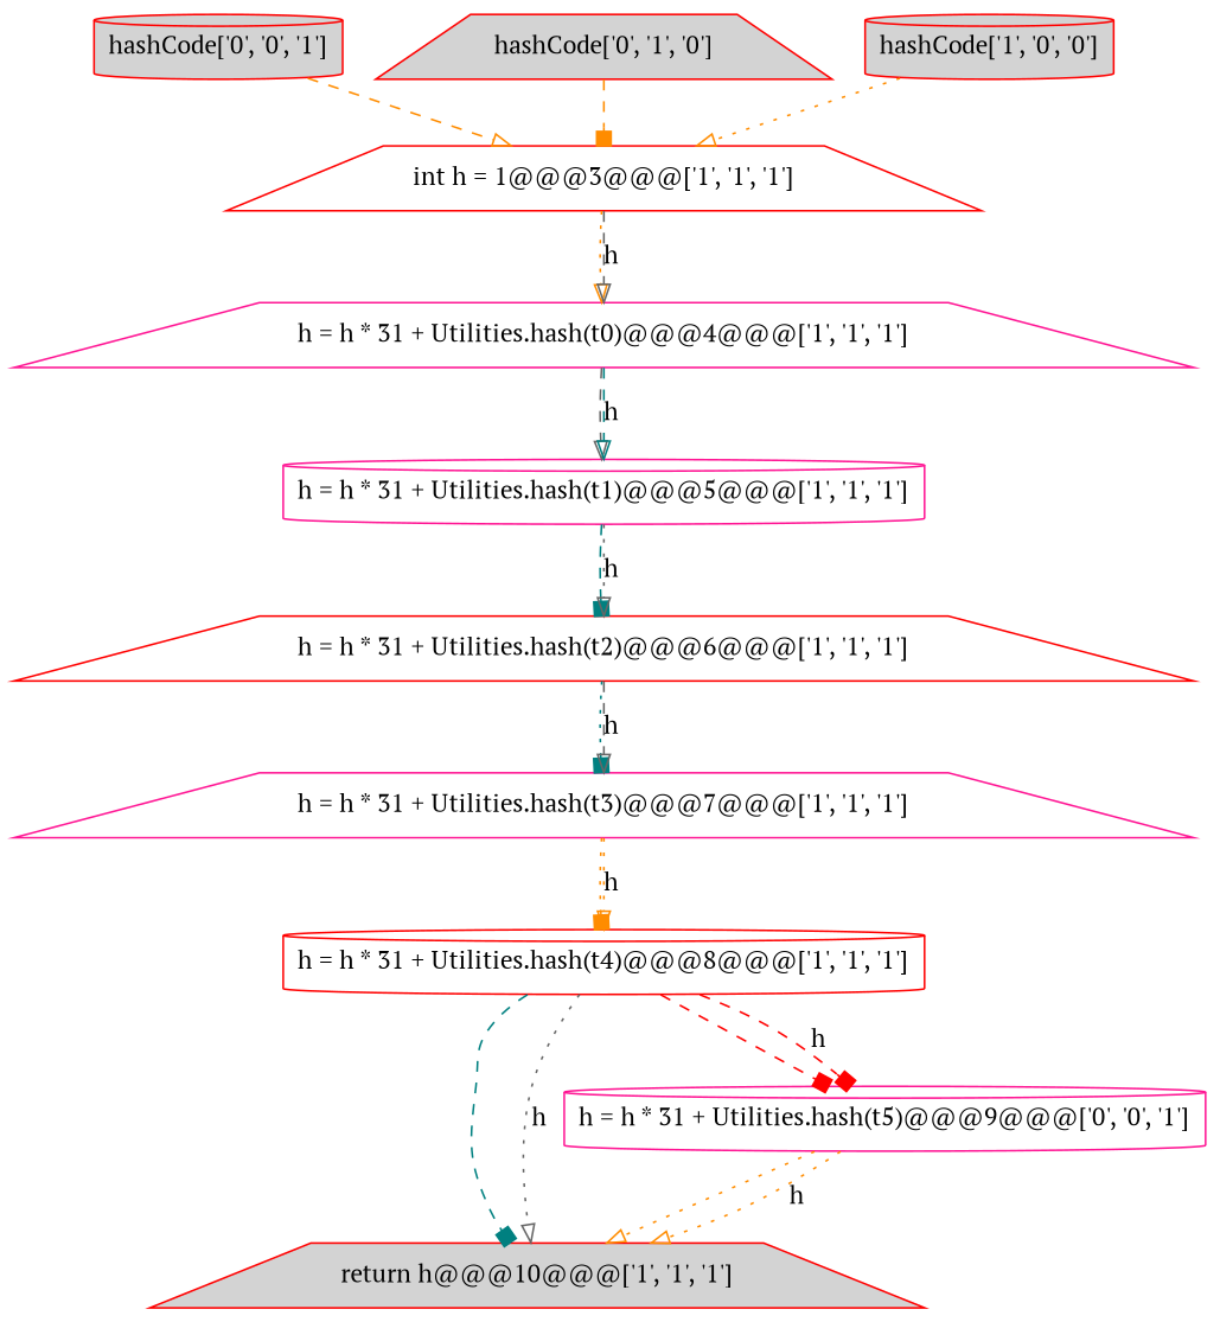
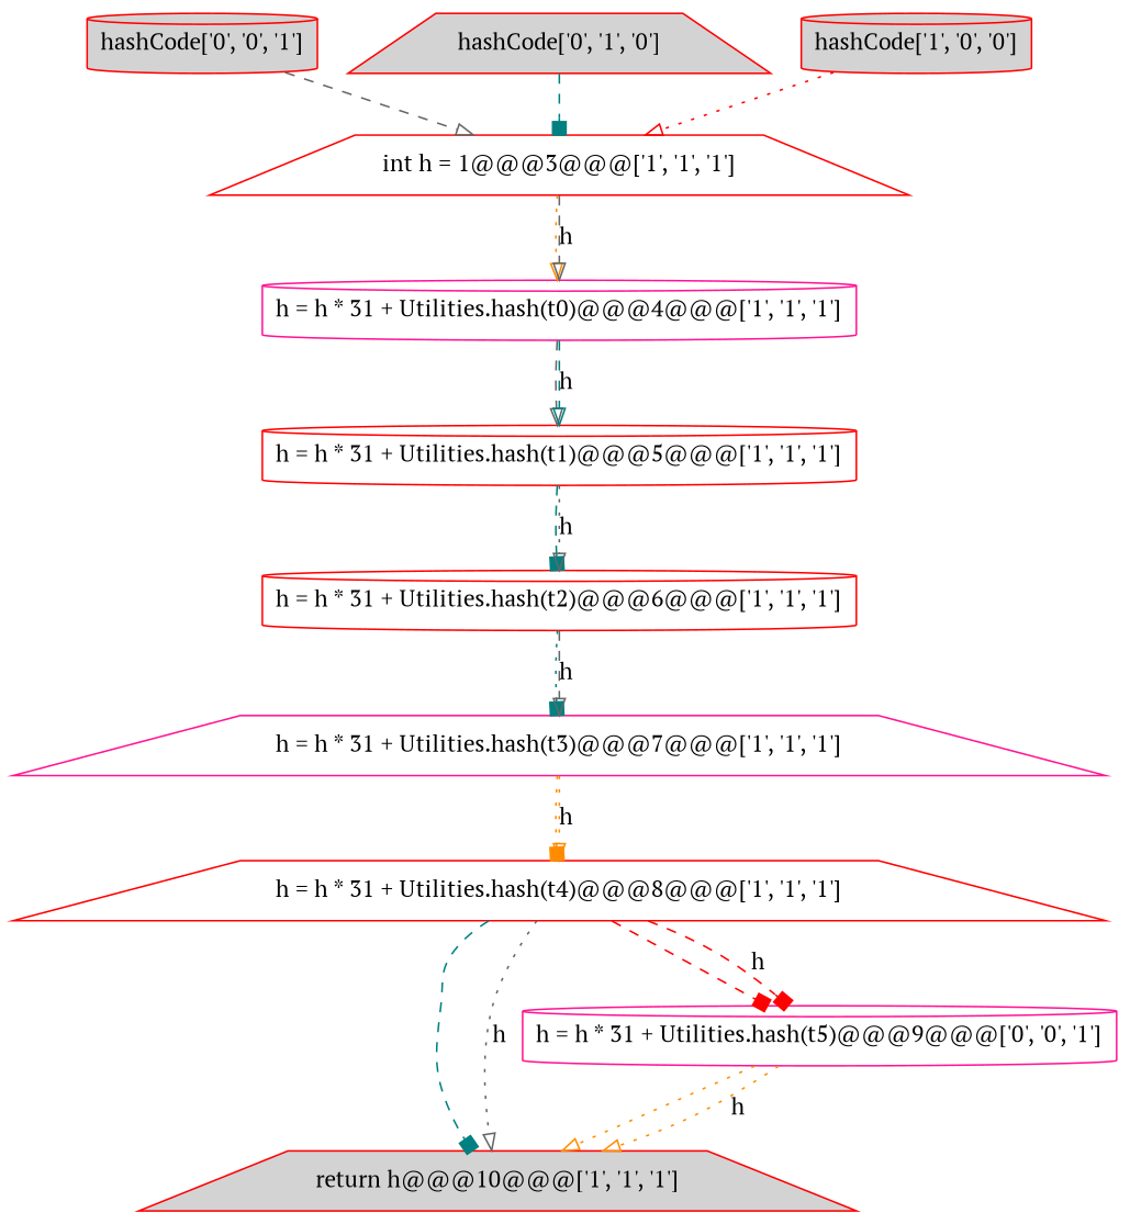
  digraph {
    fontname="PT Serif"
    node [color=red fillcolor=white fontname="PT Serif" shape=cylinder style=filled]
    edge [arrowhead=onormal color=darkorange fontname="PT Serif" style=dashed]
    n1 [label="int h = 1@@@3@@@['1', '1', '1']" shape=trapezium]
-   n2 [color=deeppink label="h = h * 31 + Utilities.hash(t0)@@@4@@@['1', '1', '1']" shape=trapezium]
-   n3 [color=deeppink label="h = h * 31 + Utilities.hash(t1)@@@5@@@['1', '1', '1']"]
-   n4 [label="h = h * 31 + Utilities.hash(t2)@@@6@@@['1', '1', '1']" shape=trapezium]
+   n2 [color=deeppink label="h = h * 31 + Utilities.hash(t0)@@@4@@@['1', '1', '1']"]
+   n3 [label="h = h * 31 + Utilities.hash(t1)@@@5@@@['1', '1', '1']"]
+   n4 [label="h = h * 31 + Utilities.hash(t2)@@@6@@@['1', '1', '1']"]
    n5 [color=deeppink label="h = h * 31 + Utilities.hash(t3)@@@7@@@['1', '1', '1']" shape=trapezium]
-   n6 [label="h = h * 31 + Utilities.hash(t4)@@@8@@@['1', '1', '1']"]
+   n6 [label="h = h * 31 + Utilities.hash(t4)@@@8@@@['1', '1', '1']" shape=trapezium]
    n7 [fillcolor=lightgray label="return h@@@10@@@['1', '1', '1']" shape=trapezium]
    n8 [color=deeppink label="h = h * 31 + Utilities.hash(t5)@@@9@@@['0', '0', '1']"]
    n9 [fillcolor=lightgray label="hashCode['0', '0', '1']"]
    n10 [fillcolor=lightgray label="hashCode['0', '1', '0']" shape=trapezium]
    n11 [fillcolor=lightgray label="hashCode['1', '0', '0']"]
    n1 -> n2 [style=dotted]
    n1 -> n2 [color=gray40 label=h]
    n2 -> n3 [color=gray40]
    n2 -> n3 [color=teal label=h]
    n3 -> n4 [arrowhead=box color=teal]
    n3 -> n4 [color=gray40 label=h style=dotted]
    n4 -> n5 [arrowhead=box color=teal style=dotted]
    n4 -> n5 [color=gray40 label=h]
    n5 -> n6 [arrowhead=box style=dotted]
    n5 -> n6 [label=h style=dotted]
    n6 -> n7 [arrowhead=box color=teal]
    n6 -> n7 [color=gray40 label=h style=dotted]
    n6 -> n8 [arrowhead=box color=red]
    n6 -> n8 [arrowhead=box color=red label=h]
    n8 -> n7 [style=dotted]
    n8 -> n7 [label=h style=dotted]
-   n9 -> n1
-   n10 -> n1 [arrowhead=box]
-   n11 -> n1 [style=dotted]
+   n9 -> n1 [color=gray40]
+   n10 -> n1 [arrowhead=box color=teal]
+   n11 -> n1 [color=red style=dotted]
  }
